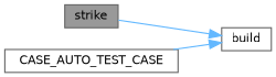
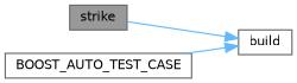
  digraph {
    rankdir=RL
    node [color=grey40 fillcolor=white fontname=Helvetica fontsize=10 shape=box style=filled]
    edge [color=steelblue1 dir=back fontname=Helvetica fontsize=10 labelfontname=Helvetica labelfontsize=10 style=solid]
    n1 [color=gray40 fillcolor=grey60 fontcolor=black height=0.2 label=strike width=0.4]
    n2 [height=0.2 label=build width=0.4]
-   n3 [height=0.2 label=CASE_AUTO_TEST_CASE width=0.4]
+   n3 [height=0.2 label=BOOST_AUTO_TEST_CASE width=0.4]
    n2 -> n1
    n2 -> n3
  }
